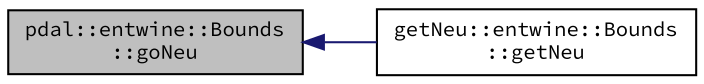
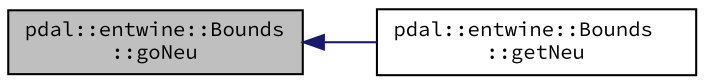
  digraph {
    rankdir=LR
    fontname="Source Code Pro"
    node [color=black fontname="Source Code Pro" fontsize=10 shape=record style=filled]
    n1 [fillcolor=grey75 fontcolor=black height=0.2 label="pdal::entwine::Bounds\l::goNeu" width=0.4]
-   n2 [fillcolor=white height=0.2 label="getNeu::entwine::Bounds\l::getNeu" width=0.4]
+   n2 [fillcolor=white height=0.2 label="pdal::entwine::Bounds\l::getNeu" width=0.4]
    n1 -> n2 [color=midnightblue dir=back fontname="Source Code Pro" fontsize=10 labelfontname=Helvetica labelfontsize=10 style=solid]
  }
